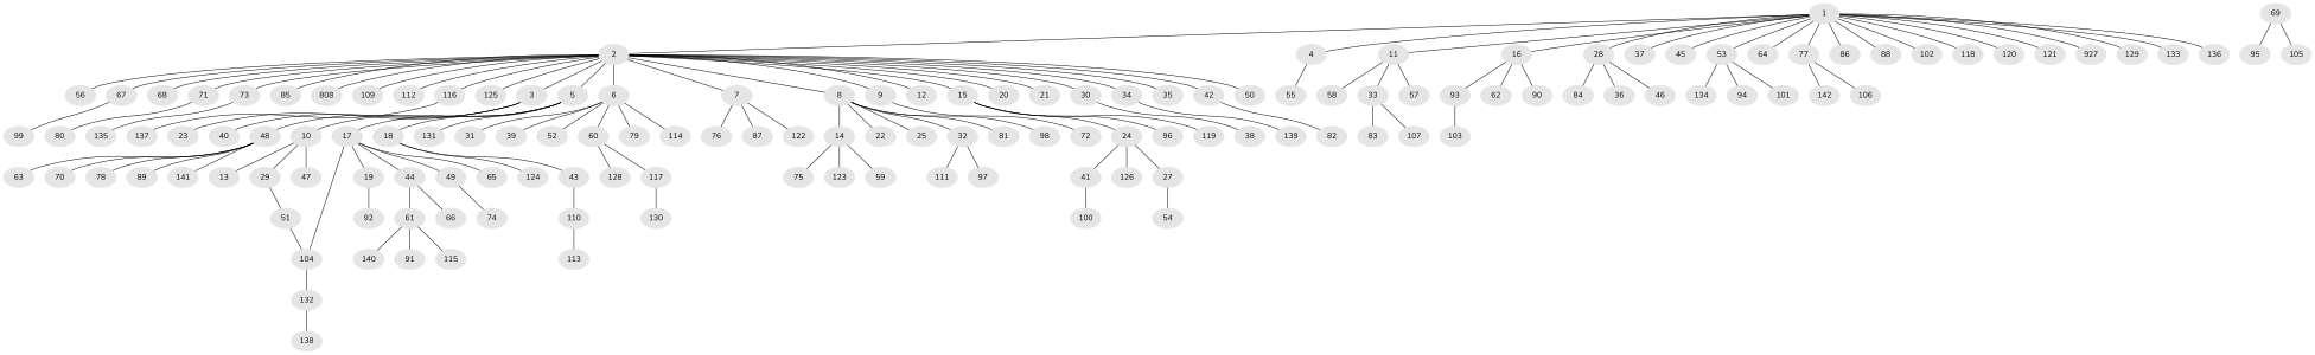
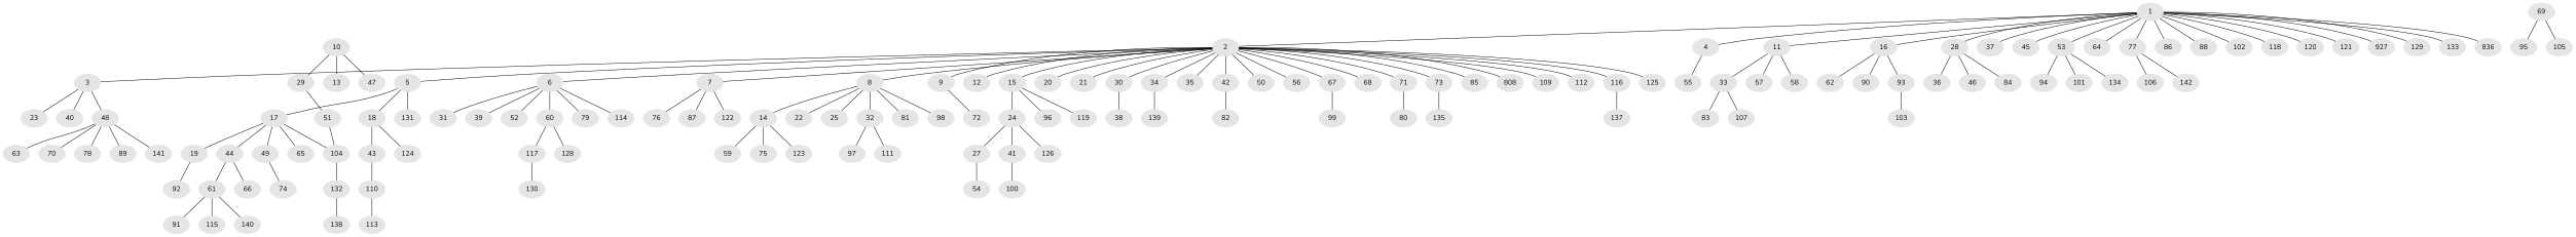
  graph {
    fontname=Nunito
    node [color=gray90 fontname=Nunito style=filled]
    edge [fontname=Nunito]
    1
    2
    4
    11
    16
    28
    37
    45
    53
    64
    77
    86
    88
    102
    118
    120
    121
    n18 [label=927]
    129
    133
-   136
+   136 [label=836]
    3
    5
    6
    7
    8
    9
    12
    15
    20
    21
    30
    34
    35
    42
    50
    56
    67
    68
    71
    73
    85
    n43 [label=808]
    109
    112
    116
    125
    55
    33
    57
    58
    62
    90
    93
    36
    46
    84
    94
    101
    134
    106
    142
    23
    40
    48
    10
    17
    18
    131
    31
    39
    52
    60
    79
    114
    76
    87
    122
    14
    22
    25
    32
    81
    98
    72
    24
    96
    119
    38
    139
    82
    99
    80
    135
    137
    63
    70
    78
    89
    141
    13
    29
    47
    19
    44
    49
    65
    104
    43
    124
    117
    128
    59
    75
    123
    97
    111
    51
    83
    107
    27
    41
    126
    103
    92
    61
    66
    74
    132
    110
    54
    100
    113
    91
    115
    140
    69
    95
    105
    130
    138
    1 -- 2
    1 -- 4
    1 -- 11
    1 -- 16
    1 -- 28
    1 -- 37
    1 -- 45
    1 -- 53
    1 -- 64
    1 -- 77
    1 -- 86
    1 -- 88
    1 -- 102
    1 -- 118
    1 -- 120
    1 -- 121
    1 -- n18
    1 -- 129
    1 -- 133
    1 -- 136
    2 -- 3
    2 -- 5
    2 -- 6
    2 -- 7
    2 -- 8
    2 -- 9
    2 -- 12
    2 -- 15
    2 -- 20
    2 -- 21
    2 -- 30
    2 -- 34
    2 -- 35
    2 -- 42
    2 -- 50
    2 -- 56
    2 -- 67
    2 -- 68
    2 -- 71
    2 -- 73
    2 -- 85
    2 -- n43
    2 -- 109
    2 -- 112
    2 -- 116
    2 -- 125
    4 -- 55
    11 -- 33
    11 -- 57
    11 -- 58
    16 -- 62
    16 -- 90
    16 -- 93
    28 -- 36
    28 -- 46
    28 -- 84
    53 -- 94
    53 -- 101
    53 -- 134
    77 -- 106
    77 -- 142
    3 -- 23
    3 -- 40
    3 -- 48
-   5 -- 10
    5 -- 17
    5 -- 18
    5 -- 131
    6 -- 31
    6 -- 39
    6 -- 52
    6 -- 60
    6 -- 79
    6 -- 114
    7 -- 76
    7 -- 87
    7 -- 122
    8 -- 14
    8 -- 22
    8 -- 25
    8 -- 32
    8 -- 81
    8 -- 98
    9 -- 72
    15 -- 24
    15 -- 96
    15 -- 119
    30 -- 38
    34 -- 139
    42 -- 82
    67 -- 99
    71 -- 80
    73 -- 135
    116 -- 137
    33 -- 83
    33 -- 107
    93 -- 103
    48 -- 63
    48 -- 70
    48 -- 78
    48 -- 89
    48 -- 141
    10 -- 13
    10 -- 29
    10 -- 47
    17 -- 19
    17 -- 44
    17 -- 49
    17 -- 65
    17 -- 104
    18 -- 43
    18 -- 124
    60 -- 117
    60 -- 128
    14 -- 59
    14 -- 75
    14 -- 123
    32 -- 97
    32 -- 111
    24 -- 27
    24 -- 41
    24 -- 126
    29 -- 51
    19 -- 92
    44 -- 61
    44 -- 66
    49 -- 74
    104 -- 132
    43 -- 110
    117 -- 130
    51 -- 104
    27 -- 54
    41 -- 100
    61 -- 91
    61 -- 115
    61 -- 140
    132 -- 138
    110 -- 113
    69 -- 95
    69 -- 105
  }
